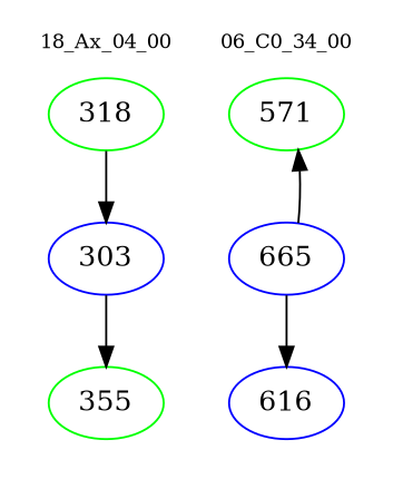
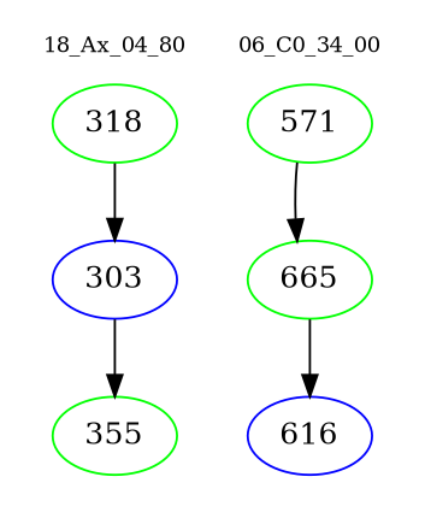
  digraph {
    node [color=green]
    edge [color=black]
    n1 [label=318]
    n2 [color=blue label=303]
    n3 [label=355]
    n4 [label=571]
-   n5 [color=blue label=665]
+   n5 [label=665]
    n6 [color=blue label=616]
    subgraph cluster_1 {
      color=white
      fontsize=10
-     label="18_Ax_04_00"
+     label="18_Ax_04_80"
      n1
      n2
      n3
    }
    subgraph cluster_2 {
      color=white
      fontsize=10
      label="06_C0_34_00"
      n4
      n5
      n6
    }
    n1 -> n2
    n2 -> n3
-   n5 -> n4
+   n4 -> n5
    n5 -> n6
  }
